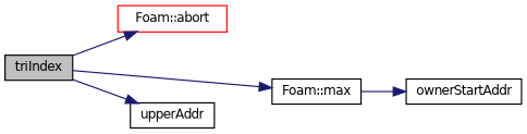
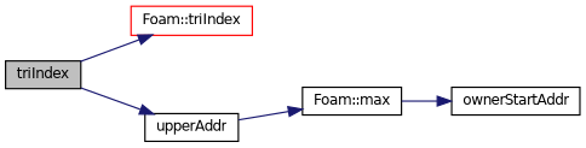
  digraph {
    rankdir=LR
    node [color=black fontname=Helvetica fontsize=10 shape=record]
    edge [color=midnightblue fontname=Helvetica fontsize=10 labelfontname=Helvetica labelfontsize=10 style=solid]
    n1 [fillcolor=grey75 fontcolor=black height=0.2 label=triIndex style=filled width=0.4]
-   n2 [color=red height=0.2 label="Foam::abort" width=0.4]
+   n2 [color=red height=0.2 label="Foam::triIndex" width=0.4]
    n3 [height=0.2 label="Foam::max" width=0.4]
    n4 [height=0.2 label=upperAddr width=0.4]
    n5 [height=0.2 label=ownerStartAddr width=0.4]
    n1 -> n2
-   n1 -> n3
+   n4 -> n3
    n1 -> n4
    n3 -> n5
  }
